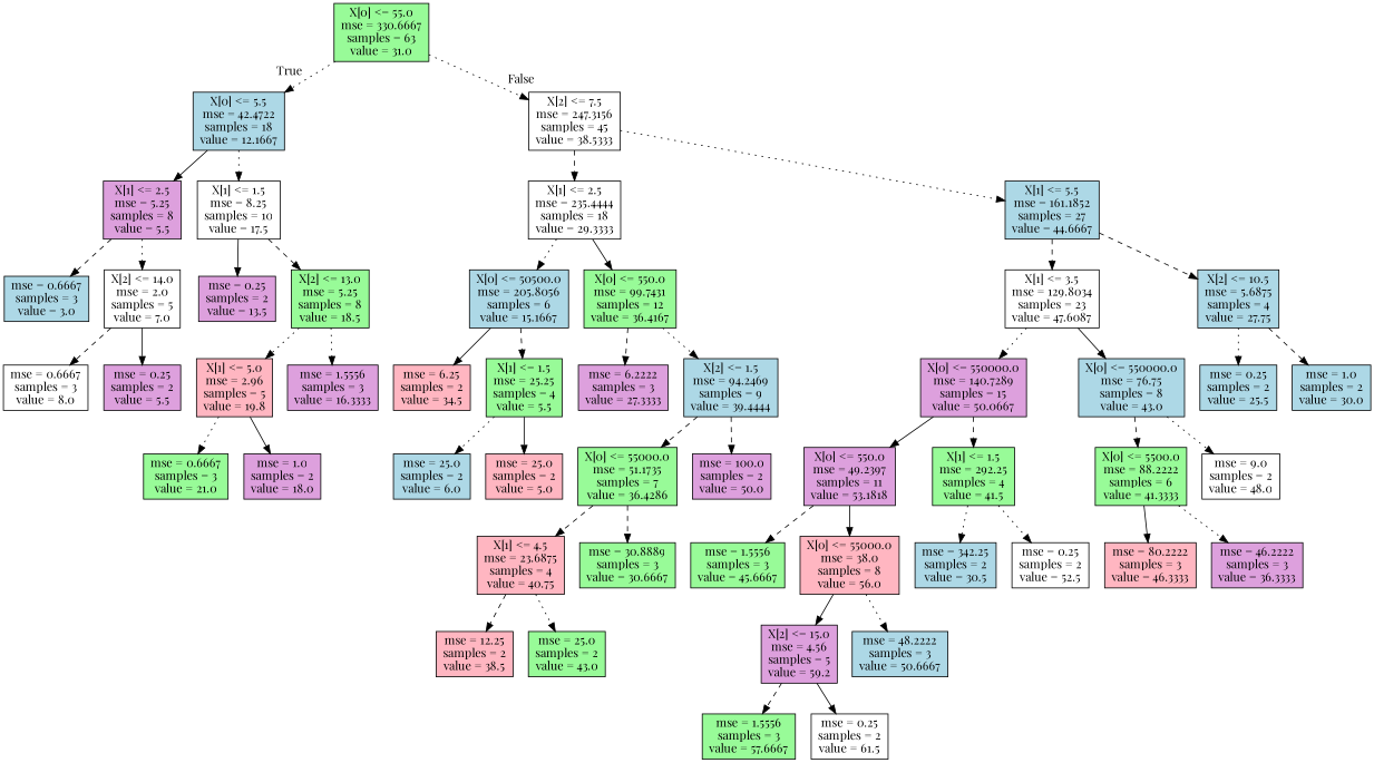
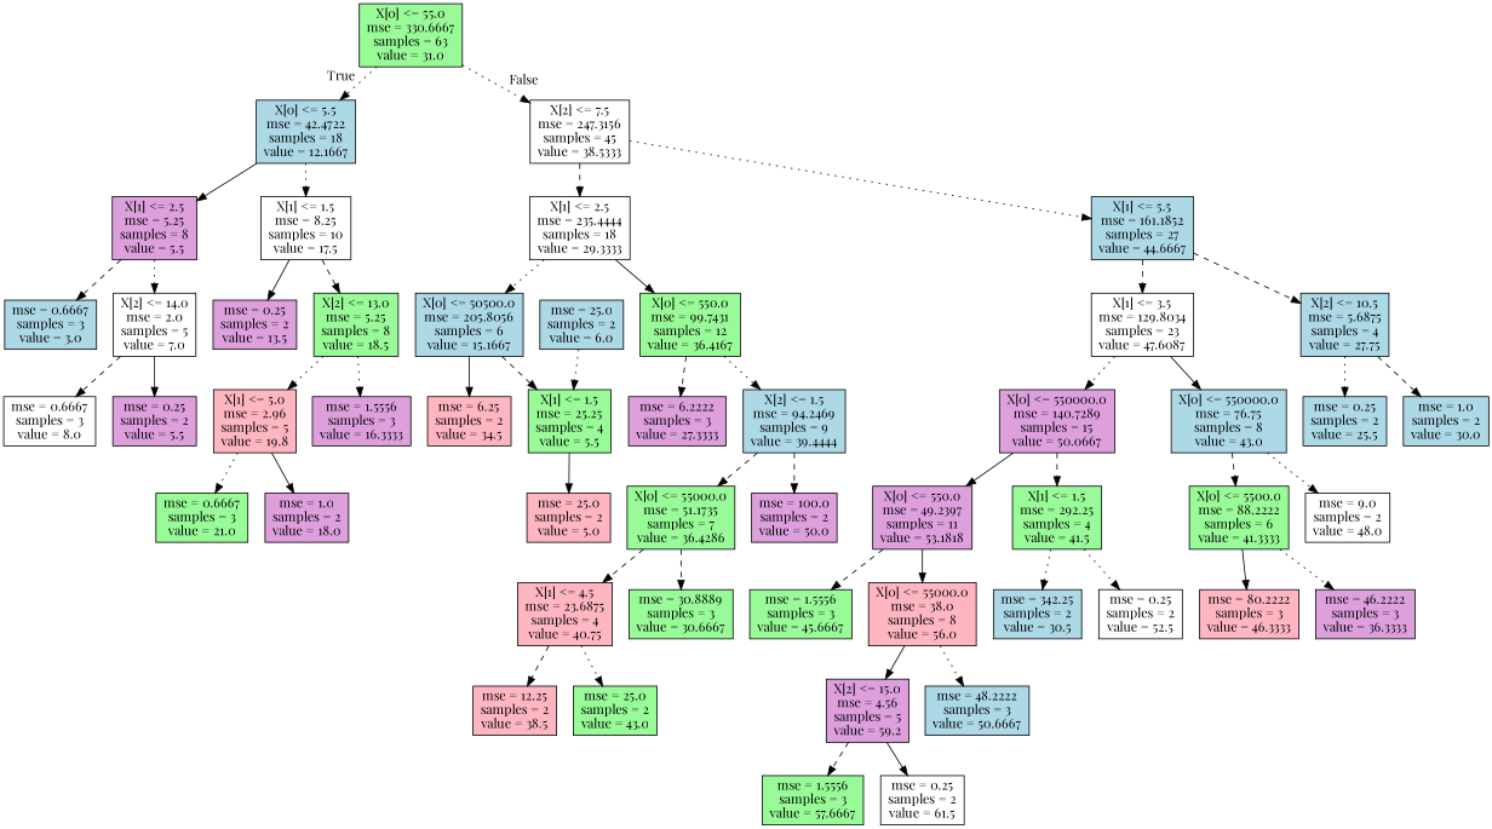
  digraph {
    fontname="Playfair Display"
    node [fillcolor=palegreen fontname="Playfair Display" shape=box style=filled]
    edge [fontname="Playfair Display" style=dotted]
    n1 [label="X[0] <= 55.0\nmse = 330.6667\nsamples = 63\nvalue = 31.0"]
    n2 [fillcolor=lightblue label="X[0] <= 5.5\nmse = 42.4722\nsamples = 18\nvalue = 12.1667"]
    n3 [fillcolor=white label="X[2] <= 7.5\nmse = 247.3156\nsamples = 45\nvalue = 38.5333"]
    n4 [fillcolor=plum label="X[1] <= 2.5\nmse = 5.25\nsamples = 8\nvalue = 5.5"]
    n5 [fillcolor=white label="X[1] <= 1.5\nmse = 8.25\nsamples = 10\nvalue = 17.5"]
    n6 [fillcolor=white label="X[1] <= 2.5\nmse = 235.4444\nsamples = 18\nvalue = 29.3333"]
    n7 [fillcolor=lightblue label="X[1] <= 5.5\nmse = 161.1852\nsamples = 27\nvalue = 44.6667"]
    n8 [fillcolor=lightblue label="mse = 0.6667\nsamples = 3\nvalue = 3.0"]
    n9 [fillcolor=white label="X[2] <= 14.0\nmse = 2.0\nsamples = 5\nvalue = 7.0"]
    n10 [fillcolor=plum label="mse = 0.25\nsamples = 2\nvalue = 13.5"]
    n11 [label="X[2] <= 13.0\nmse = 5.25\nsamples = 8\nvalue = 18.5"]
    n12 [fillcolor=white label="mse = 0.6667\nsamples = 3\nvalue = 8.0"]
    n13 [fillcolor=plum label="mse = 0.25\nsamples = 2\nvalue = 5.5"]
    n14 [fillcolor=lightpink label="X[1] <= 5.0\nmse = 2.96\nsamples = 5\nvalue = 19.8"]
    n15 [fillcolor=plum label="mse = 1.5556\nsamples = 3\nvalue = 16.3333"]
    n16 [label="mse = 0.6667\nsamples = 3\nvalue = 21.0"]
    n17 [fillcolor=plum label="mse = 1.0\nsamples = 2\nvalue = 18.0"]
    n18 [fillcolor=lightblue label="X[0] <= 50500.0\nmse = 205.8056\nsamples = 6\nvalue = 15.1667"]
    n19 [label="X[0] <= 550.0\nmse = 99.7431\nsamples = 12\nvalue = 36.4167"]
    n20 [fillcolor=white label="X[1] <= 3.5\nmse = 129.8034\nsamples = 23\nvalue = 47.6087"]
    n21 [fillcolor=lightblue label="X[2] <= 10.5\nmse = 5.6875\nsamples = 4\nvalue = 27.75"]
    n22 [fillcolor=lightpink label="mse = 6.25\nsamples = 2\nvalue = 34.5"]
    n23 [label="X[1] <= 1.5\nmse = 25.25\nsamples = 4\nvalue = 5.5"]
    n24 [fillcolor=plum label="mse = 6.2222\nsamples = 3\nvalue = 27.3333"]
    n25 [fillcolor=lightblue label="X[2] <= 1.5\nmse = 94.2469\nsamples = 9\nvalue = 39.4444"]
    n26 [fillcolor=lightblue label="mse = 25.0\nsamples = 2\nvalue = 6.0"]
    n27 [fillcolor=lightpink label="mse = 25.0\nsamples = 2\nvalue = 5.0"]
    n28 [label="X[0] <= 55000.0\nmse = 51.1735\nsamples = 7\nvalue = 36.4286"]
    n29 [fillcolor=plum label="mse = 100.0\nsamples = 2\nvalue = 50.0"]
    n30 [fillcolor=lightpink label="X[1] <= 4.5\nmse = 23.6875\nsamples = 4\nvalue = 40.75"]
    n31 [label="mse = 30.8889\nsamples = 3\nvalue = 30.6667"]
    n32 [fillcolor=lightpink label="mse = 12.25\nsamples = 2\nvalue = 38.5"]
    n33 [label="mse = 25.0\nsamples = 2\nvalue = 43.0"]
    n34 [fillcolor=plum label="X[0] <= 550000.0\nmse = 140.7289\nsamples = 15\nvalue = 50.0667"]
    n35 [fillcolor=lightblue label="X[0] <= 550000.0\nmse = 76.75\nsamples = 8\nvalue = 43.0"]
    n36 [fillcolor=lightblue label="mse = 0.25\nsamples = 2\nvalue = 25.5"]
    n37 [fillcolor=lightblue label="mse = 1.0\nsamples = 2\nvalue = 30.0"]
    n38 [fillcolor=plum label="X[0] <= 550.0\nmse = 49.2397\nsamples = 11\nvalue = 53.1818"]
    n39 [label="X[1] <= 1.5\nmse = 292.25\nsamples = 4\nvalue = 41.5"]
    n40 [label="X[0] <= 5500.0\nmse = 88.2222\nsamples = 6\nvalue = 41.3333"]
    n41 [fillcolor=white label="mse = 9.0\nsamples = 2\nvalue = 48.0"]
    n42 [label="mse = 1.5556\nsamples = 3\nvalue = 45.6667"]
    n43 [fillcolor=lightpink label="X[0] <= 55000.0\nmse = 38.0\nsamples = 8\nvalue = 56.0"]
    n44 [fillcolor=lightblue label="mse = 342.25\nsamples = 2\nvalue = 30.5"]
    n45 [fillcolor=white label="mse = 0.25\nsamples = 2\nvalue = 52.5"]
    n46 [fillcolor=plum label="X[2] <= 15.0\nmse = 4.56\nsamples = 5\nvalue = 59.2"]
    n47 [fillcolor=lightblue label="mse = 48.2222\nsamples = 3\nvalue = 50.6667"]
    n48 [label="mse = 1.5556\nsamples = 3\nvalue = 57.6667"]
    n49 [fillcolor=white label="mse = 0.25\nsamples = 2\nvalue = 61.5"]
    n50 [fillcolor=lightpink label="mse = 80.2222\nsamples = 3\nvalue = 46.3333"]
    n51 [fillcolor=plum label="mse = 46.2222\nsamples = 3\nvalue = 36.3333"]
    n1 -> n2 [headlabel=True labelangle=45 labeldistance=2.5]
    n1 -> n3 [headlabel=False labelangle=-45 labeldistance=2.5]
    n2 -> n4 [style=solid]
    n2 -> n5
    n3 -> n6 [style=dashed]
    n3 -> n7
    n4 -> n8 [style=dashed]
    n4 -> n9
    n5 -> n10 [style=solid]
    n5 -> n11 [style=dashed]
    n6 -> n18
    n6 -> n19 [style=solid]
    n7 -> n20 [style=dashed]
    n7 -> n21 [style=dashed]
    n9 -> n12 [style=dashed]
    n9 -> n13 [style=solid]
    n11 -> n14
    n11 -> n15
    n14 -> n16
    n14 -> n17 [style=solid]
    n18 -> n22 [style=solid]
    n18 -> n23 [style=dashed]
    n19 -> n24 [style=dashed]
    n19 -> n25
    n20 -> n34
    n20 -> n35 [style=solid]
    n21 -> n36
    n21 -> n37 [style=dashed]
-   n23 -> n26
+   n26 -> n23
    n23 -> n27 [style=solid]
    n25 -> n28 [style=dashed]
    n25 -> n29 [style=dashed]
    n28 -> n30 [style=dashed]
    n28 -> n31 [style=dashed]
    n30 -> n32 [style=dashed]
    n30 -> n33
    n34 -> n38 [style=solid]
    n34 -> n39 [style=dashed]
    n35 -> n40 [style=dashed]
    n35 -> n41
    n38 -> n42 [style=dashed]
    n38 -> n43 [style=solid]
    n39 -> n44
    n39 -> n45
    n40 -> n50 [style=solid]
    n40 -> n51
    n43 -> n46 [style=solid]
    n43 -> n47
    n46 -> n48 [style=dashed]
    n46 -> n49 [style=solid]
  }
